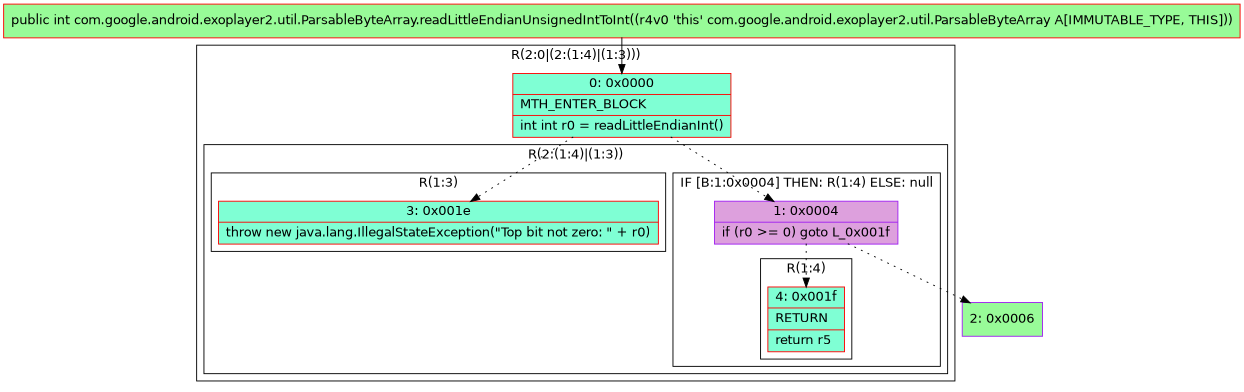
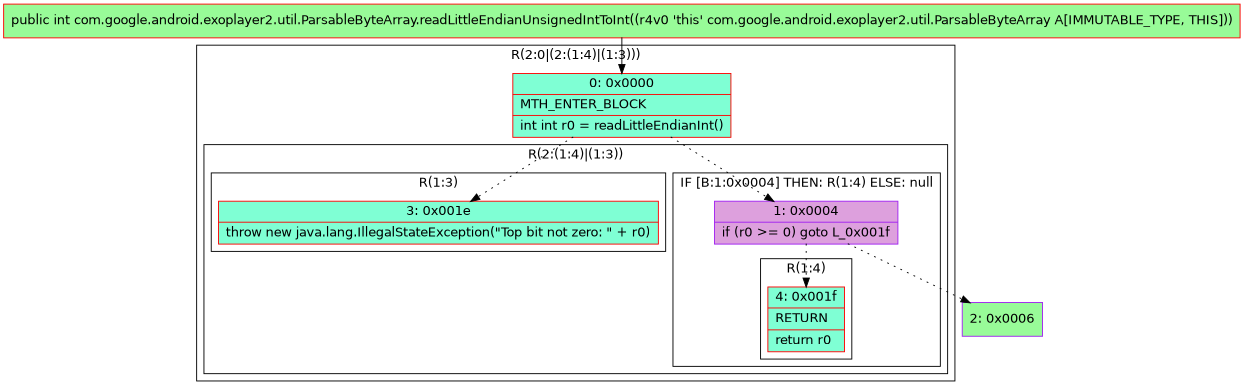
  digraph {
    fontname="DejaVu Sans"
    node [color=red fillcolor=aquamarine fontname="DejaVu Sans" shape=record style=filled]
    edge [fontname="DejaVu Sans" style=dotted]
-   n1 [label="{4\:\ 0x001f|RETURN\l|return r5\l}"]
+   n1 [label="{4\:\ 0x001f|RETURN\l|return r0\l}"]
    n2 [color=purple fillcolor=plum label="{1\:\ 0x0004|if (r0 \>= 0) goto L_0x001f\l}"]
    n3 [label="{3\:\ 0x001e|throw new java.lang.IllegalStateException(\"Top bit not zero: \" + r0)\l}"]
    n4 [label="{0\:\ 0x0000|MTH_ENTER_BLOCK\l|int int r0 = readLittleEndianInt()\l}"]
    n5 [color=purple fillcolor=palegreen label="{2\:\ 0x0006}"]
    n6 [fillcolor=palegreen label="{public int com.google.android.exoplayer2.util.ParsableByteArray.readLittleEndianUnsignedIntToInt((r4v0 'this' com.google.android.exoplayer2.util.ParsableByteArray A[IMMUTABLE_TYPE, THIS])) }"]
    subgraph cluster_1 {
      label="R(2:0|(2:(1:4)|(1:3)))"
      n4
      subgraph cluster_2 {
        label="R(2:(1:4)|(1:3))"
        subgraph cluster_3 {
          label="IF [B:1:0x0004] THEN: R(1:4) ELSE: null"
          n2
          subgraph cluster_4 {
            label="R(1:4)"
            n1
          }
        }
        subgraph cluster_5 {
          label="R(1:3)"
          n3
        }
      }
    }
    n2 -> n1
    n2 -> n5
    n4 -> n2
    n4 -> n3
    n6 -> n4 [style=solid]
  }
